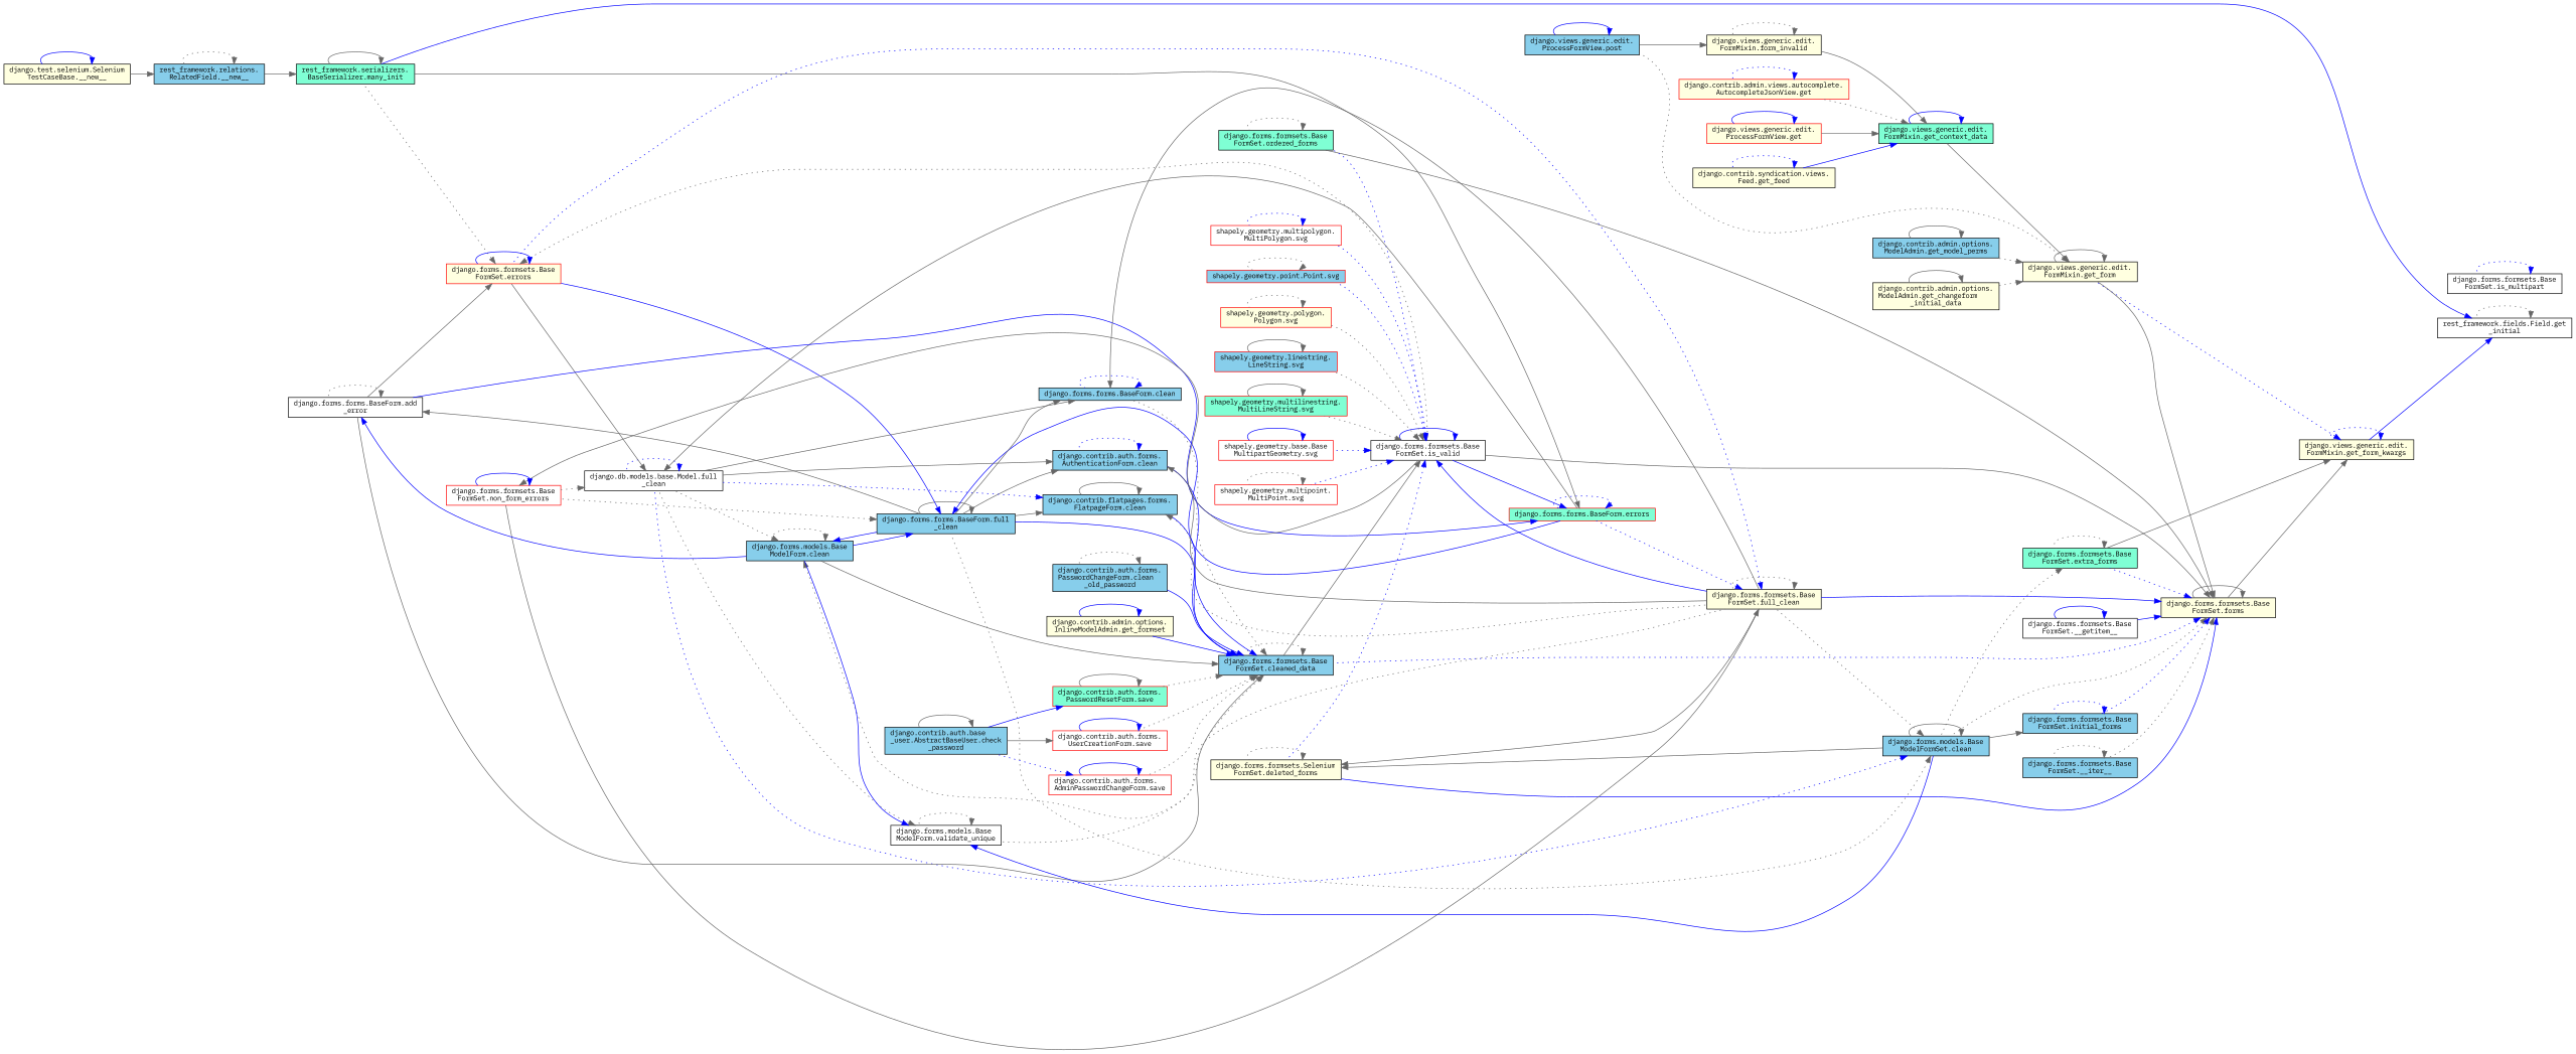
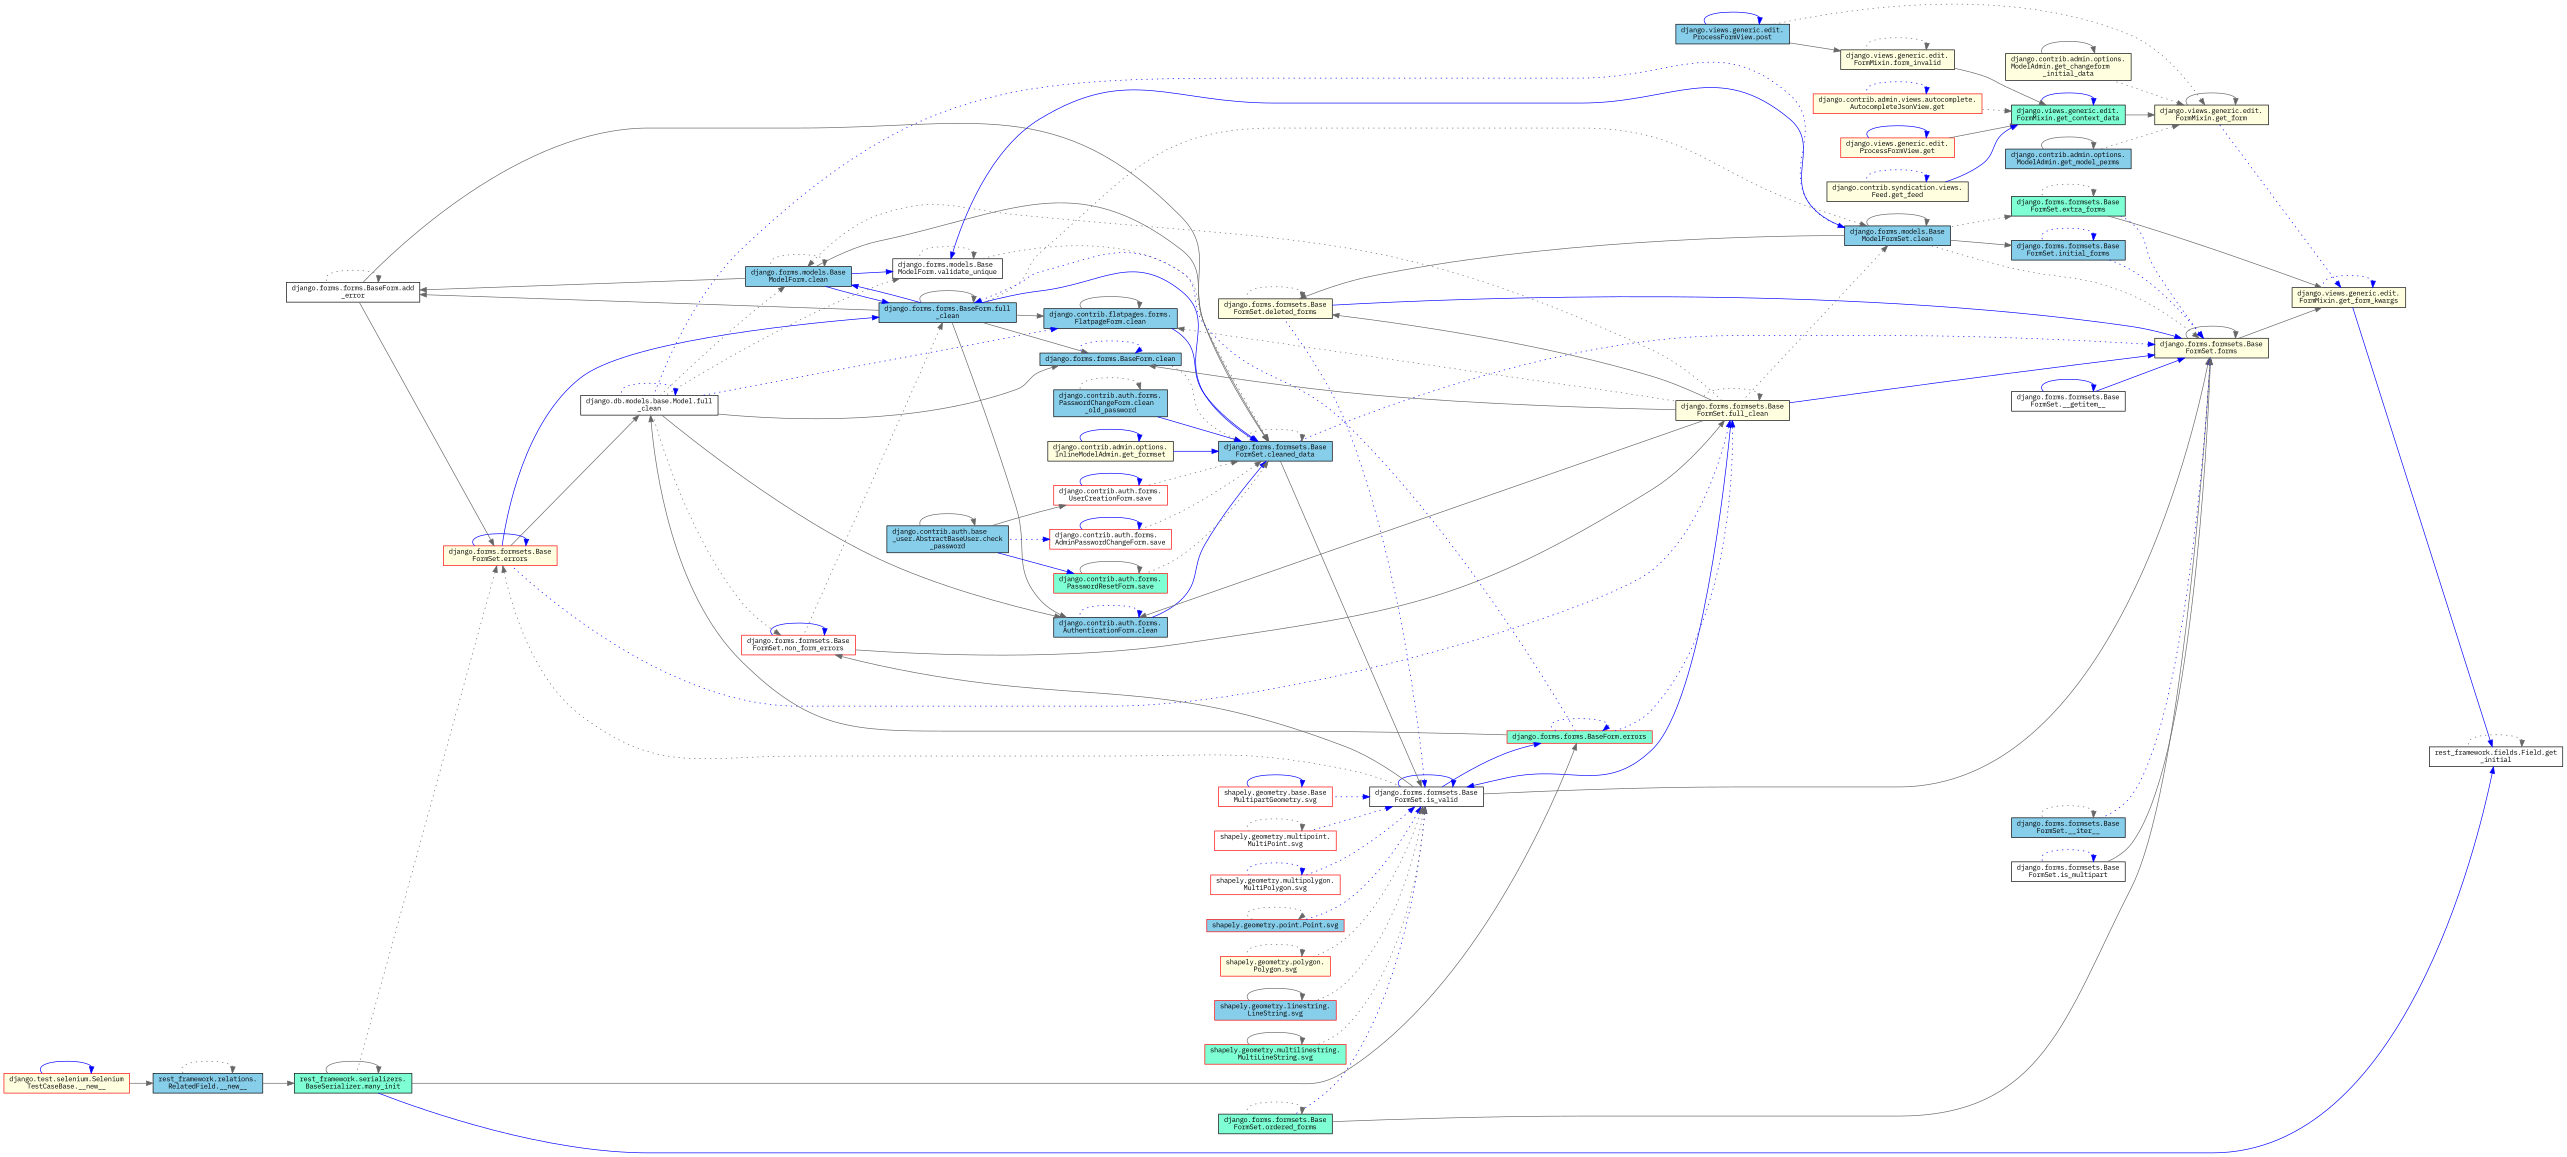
  digraph {
    fontname="IBM Plex Mono"
    rankdir=RL
    node [color=black fillcolor=skyblue fontname="IBM Plex Mono" fontsize=10 shape=record style=filled]
    edge [color=gray40 dir=back fontname="IBM Plex Mono" fontsize=10 labelfontname=Helvetica labelfontsize=10 style=solid]
    n1 [fillcolor=white fontcolor=black height=0.2 label="rest_framework.fields.Field.get\l_initial" width=0.4]
    n2 [fillcolor=lightyellow height=0.2 label="django.views.generic.edit.\lFormMixin.get_form_kwargs" width=0.4]
    n3 [fillcolor=aquamarine height=0.2 label="rest_framework.serializers.\lBaseSerializer.many_init" width=0.4]
    n4 [fillcolor=aquamarine height=0.2 label="django.forms.formsets.Base\lFormSet.extra_forms" width=0.4]
    n5 [fillcolor=lightyellow height=0.2 label="django.forms.formsets.Base\lFormSet.forms" width=0.4]
    n6 [fillcolor=lightyellow height=0.2 label="django.views.generic.edit.\lFormMixin.get_form" width=0.4]
    n7 [height=0.2 label="rest_framework.relations.\lRelatedField.__new__" width=0.4]
    n8 [height=0.2 label="django.forms.models.Base\lModelFormSet.clean" width=0.4]
    n9 [fillcolor=lightyellow height=0.2 label="django.forms.formsets.Base\lFormSet.full_clean" width=0.4]
    n10 [fillcolor=white height=0.2 label="django.forms.formsets.Base\lFormSet.is_valid" width=0.4]
    n11 [height=0.2 label="django.forms.formsets.Base\lFormSet.cleaned_data" width=0.4]
-   n12 [fillcolor=lightyellow height=0.2 label="django.forms.formsets.Selenium\lFormSet.deleted_forms" width=0.4]
+   n12 [fillcolor=lightyellow height=0.2 label="django.forms.formsets.Base\lFormSet.deleted_forms" width=0.4]
    n13 [fillcolor=aquamarine height=0.2 label="django.forms.formsets.Base\lFormSet.ordered_forms" width=0.4]
    n14 [fillcolor=white height=0.2 label="django.forms.formsets.Base\lFormSet.__getitem__" width=0.4]
    n15 [height=0.2 label="django.forms.formsets.Base\lFormSet.__iter__" width=0.4]
    n16 [height=0.2 label="django.forms.formsets.Base\lFormSet.initial_forms" width=0.4]
    n17 [fillcolor=white height=0.2 label="django.forms.formsets.Base\lFormSet.is_multipart" width=0.4]
    n18 [fillcolor=lightyellow height=0.2 label="django.contrib.admin.options.\lModelAdmin.get_changeform\l_initial_data" width=0.4]
    n19 [fillcolor=aquamarine height=0.2 label="django.views.generic.edit.\lFormMixin.get_context_data" width=0.4]
    n20 [height=0.2 label="django.views.generic.edit.\lProcessFormView.post" width=0.4]
    n21 [height=0.2 label="django.contrib.admin.options.\lModelAdmin.get_model_perms" width=0.4]
    n22 [height=0.2 label="django.forms.forms.BaseForm.full\l_clean" width=0.4]
    n23 [fillcolor=white height=0.2 label="django.db.models.base.Model.full\l_clean" width=0.4]
    n24 [height=0.2 label="django.forms.models.Base\lModelForm.clean" width=0.4]
    n25 [color=red fillcolor=aquamarine height=0.2 label="django.forms.forms.BaseForm.errors" width=0.4]
    n26 [color=red fillcolor=lightyellow height=0.2 label="django.forms.formsets.Base\lFormSet.errors" width=0.4]
    n27 [color=red fillcolor=white height=0.2 label="django.forms.formsets.Base\lFormSet.non_form_errors" width=0.4]
    n28 [fillcolor=white height=0.2 label="django.forms.forms.BaseForm.add\l_error" width=0.4]
    n29 [color=red fillcolor=white height=0.2 label="shapely.geometry.base.Base\lMultipartGeometry.svg" width=0.4]
    n30 [color=red fillcolor=white height=0.2 label="shapely.geometry.multipoint.\lMultiPoint.svg" width=0.4]
    n31 [color=red fillcolor=white height=0.2 label="shapely.geometry.multipolygon.\lMultiPolygon.svg" width=0.4]
    n32 [color=red height=0.2 label="shapely.geometry.point.Point.svg" width=0.4]
    n33 [color=red fillcolor=lightyellow height=0.2 label="shapely.geometry.polygon.\lPolygon.svg" width=0.4]
    n34 [color=red height=0.2 label="shapely.geometry.linestring.\lLineString.svg" width=0.4]
    n35 [color=red fillcolor=aquamarine height=0.2 label="shapely.geometry.multilinestring.\lMultiLineString.svg" width=0.4]
    n36 [height=0.2 label="django.contrib.auth.forms.\lAuthenticationForm.clean" width=0.4]
    n37 [height=0.2 label="django.contrib.flatpages.forms.\lFlatpageForm.clean" width=0.4]
    n38 [height=0.2 label="django.forms.forms.BaseForm.clean" width=0.4]
    n39 [height=0.2 label="django.contrib.auth.forms.\lPasswordChangeForm.clean\l_old_password" width=0.4]
    n40 [fillcolor=lightyellow height=0.2 label="django.contrib.admin.options.\lInlineModelAdmin.get_formset" width=0.4]
    n41 [color=red fillcolor=white height=0.2 label="django.contrib.auth.forms.\lUserCreationForm.save" width=0.4]
    n42 [color=red fillcolor=white height=0.2 label="django.contrib.auth.forms.\lAdminPasswordChangeForm.save" width=0.4]
    n43 [color=red fillcolor=aquamarine height=0.2 label="django.contrib.auth.forms.\lPasswordResetForm.save" width=0.4]
    n44 [fillcolor=white height=0.2 label="django.forms.models.Base\lModelForm.validate_unique" width=0.4]
    n45 [height=0.2 label="django.contrib.auth.base\l_user.AbstractBaseUser.check\l_password" width=0.4]
-   n46 [fillcolor=lightyellow height=0.2 label="django.test.selenium.Selenium\lTestCaseBase.__new__" width=0.4]
+   n46 [color=red fillcolor=lightyellow height=0.2 label="django.test.selenium.Selenium\lTestCaseBase.__new__" width=0.4]
    n47 [fillcolor=lightyellow height=0.2 label="django.views.generic.edit.\lFormMixin.form_invalid" width=0.4]
    n48 [color=red fillcolor=lightyellow height=0.2 label="django.contrib.admin.views.autocomplete.\lAutocompleteJsonView.get" width=0.4]
    n49 [color=red fillcolor=lightyellow height=0.2 label="django.views.generic.edit.\lProcessFormView.get" width=0.4]
    n50 [fillcolor=lightyellow height=0.2 label="django.contrib.syndication.views.\lFeed.get_feed" width=0.4]
    n1 -> n1 [style=dotted]
    n1 -> n2 [color=blue]
    n1 -> n3 [color=blue]
    n2 -> n2 [color=blue style=dotted]
    n2 -> n4
    n2 -> n5
    n2 -> n6 [color=blue style=dotted]
    n3 -> n3
    n3 -> n7
    n4 -> n4 [style=dotted]
    n4 -> n8 [style=dotted]
    n5 -> n4 [color=blue style=dotted]
    n5 -> n5
    n5 -> n8 [style=dotted]
    n5 -> n9 [color=blue]
    n5 -> n10
    n5 -> n11 [color=blue style=dotted]
    n5 -> n12 [color=blue]
    n5 -> n13
    n5 -> n14 [color=blue]
-   n5 -> n15 [style=dotted]
+   n5 -> n15 [color=blue style=dotted]
    n5 -> n16 [color=blue style=dotted]
-   n5 -> n6
+   n5 -> n17
    n6 -> n6
    n6 -> n18 [style=dotted]
    n6 -> n19
    n6 -> n20 [style=dotted]
    n6 -> n21 [style=dotted]
    n7 -> n7 [style=dotted]
    n7 -> n46
    n8 -> n8
    n8 -> n9 [style=dotted]
    n8 -> n22 [style=dotted]
    n8 -> n23 [color=blue style=dotted]
    n9 -> n9 [style=dotted]
    n9 -> n25 [color=blue style=dotted]
    n9 -> n26 [color=blue style=dotted]
    n9 -> n27
    n10 -> n9 [color=blue]
    n10 -> n10 [color=blue]
    n10 -> n11
    n10 -> n12 [color=blue style=dotted]
    n10 -> n13 [color=blue style=dotted]
    n10 -> n29 [color=blue style=dotted]
    n10 -> n30 [color=blue style=dotted]
    n10 -> n31 [color=blue style=dotted]
    n10 -> n32 [color=blue style=dotted]
    n10 -> n33 [style=dotted]
    n10 -> n34 [style=dotted]
    n10 -> n35 [style=dotted]
    n11 -> n11 [style=dotted]
    n11 -> n22 [color=blue]
    n11 -> n24
    n11 -> n28
    n11 -> n36 [color=blue]
    n11 -> n37 [color=blue]
    n11 -> n38 [style=dotted]
    n11 -> n39 [color=blue]
    n11 -> n40 [color=blue]
    n11 -> n41 [style=dotted]
    n11 -> n42 [style=dotted]
    n11 -> n43 [style=dotted]
    n11 -> n44 [style=dotted]
    n12 -> n8
    n12 -> n9
    n12 -> n12 [style=dotted]
    n13 -> n13 [style=dotted]
    n14 -> n14 [color=blue]
    n15 -> n15 [style=dotted]
    n16 -> n8
    n16 -> n16 [color=blue style=dotted]
    n17 -> n17 [color=blue style=dotted]
    n18 -> n18
    n19 -> n19 [color=blue]
    n19 -> n47
    n19 -> n48 [style=dotted]
    n19 -> n49
    n19 -> n50 [color=blue]
    n20 -> n20 [color=blue]
    n21 -> n21
    n22 -> n22
    n22 -> n24 [color=blue]
-   n22 -> n25 [color=blue]
+   n22 -> n25 [color=blue style=dotted]
    n22 -> n26 [color=blue]
    n22 -> n27 [style=dotted]
    n23 -> n23 [color=blue style=dotted]
    n23 -> n25
    n23 -> n26
-   n23 -> n27 [style=dotted]
+   n27 -> n23 [style=dotted]
    n24 -> n9 [style=dotted]
    n24 -> n22 [color=blue]
    n24 -> n23 [style=dotted]
    n24 -> n24 [style=dotted]
    n25 -> n3
    n25 -> n10 [color=blue]
    n25 -> n25 [color=blue style=dotted]
-   n25 -> n28 [color=blue]
    n26 -> n3 [style=dotted]
    n26 -> n10 [style=dotted]
    n26 -> n26 [color=blue]
    n26 -> n28
    n27 -> n10
    n27 -> n27 [color=blue]
    n28 -> n22
-   n28 -> n24 [color=blue]
+   n28 -> n24
    n28 -> n28 [style=dotted]
    n29 -> n29 [color=blue]
    n30 -> n30 [style=dotted]
    n31 -> n31 [color=blue style=dotted]
    n32 -> n32 [style=dotted]
    n33 -> n33 [style=dotted]
    n34 -> n34
    n35 -> n35
    n36 -> n9
    n36 -> n22
    n36 -> n23
    n36 -> n36 [color=blue style=dotted]
    n37 -> n9 [style=dotted]
    n37 -> n22
    n37 -> n23 [color=blue style=dotted]
    n37 -> n37
    n38 -> n9
    n38 -> n22
    n38 -> n23
    n38 -> n38 [color=blue style=dotted]
    n39 -> n39 [style=dotted]
    n40 -> n40 [color=blue]
    n41 -> n41 [color=blue]
    n41 -> n45
    n42 -> n42 [color=blue]
    n42 -> n45 [color=blue style=dotted]
    n43 -> n43
    n43 -> n45 [color=blue]
    n44 -> n8 [color=blue]
    n44 -> n23 [style=dotted]
    n44 -> n24 [color=blue]
    n44 -> n44 [style=dotted]
    n45 -> n45
    n46 -> n46 [color=blue]
    n47 -> n20
    n47 -> n47 [style=dotted]
    n48 -> n48 [color=blue style=dotted]
    n49 -> n49 [color=blue]
    n50 -> n50 [color=blue style=dotted]
  }
